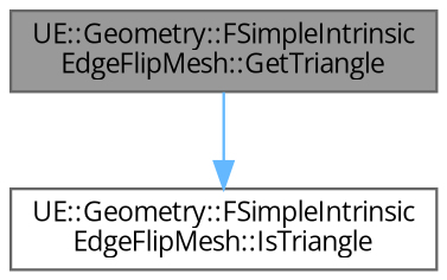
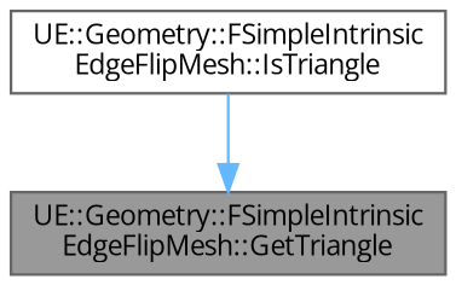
  digraph {
    rankdir=TB
    fontname="Open Sans"
    node [fontname="Open Sans" fontsize=10 shape=box style=filled]
    n1 [color=gray40 fillcolor=grey60 fontcolor=black height=0.2 label="UE::Geometry::FSimpleIntrinsic\lEdgeFlipMesh::GetTriangle" width=0.4]
    n2 [color=grey40 fillcolor=white height=0.2 label="UE::Geometry::FSimpleIntrinsic\lEdgeFlipMesh::IsTriangle" width=0.4]
-   n1 -> n2 [color=steelblue1 fontname="Open Sans" fontsize=10 labelfontname=Helvetica labelfontsize=10 style=solid]
+   n2 -> n1 [color=steelblue1 fontname="Open Sans" fontsize=10 labelfontname=Helvetica labelfontsize=10 style=solid]
  }
